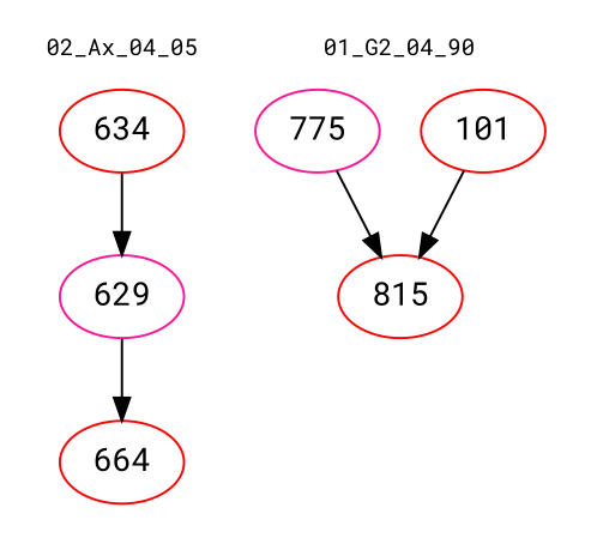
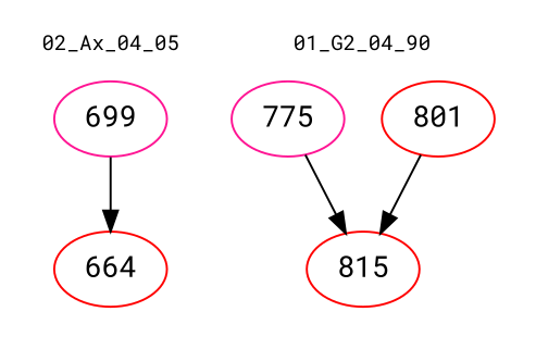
  digraph {
    fontname="Roboto Mono"
    node [color=red fontname="Roboto Mono"]
    edge [color=black fontname="Roboto Mono"]
-   n1 [label=634]
-   n2 [color=deeppink label=629]
+   n2 [color=deeppink label=699]
    n3 [label=664]
-   n4 [label=101]
+   n4 [label=801]
    n5 [color=deeppink label=775]
    n6 [label=815]
    subgraph cluster_1 {
      color=white
      fontsize=10
      label="02_Ax_04_05"
-     n1
      n2
      n3
    }
    subgraph cluster_2 {
      color=white
      fontsize=10
      label="01_G2_04_90"
      n4
      n5
      n6
    }
-   n1 -> n2
    n2 -> n3
    n4 -> n6
    n5 -> n6
  }
